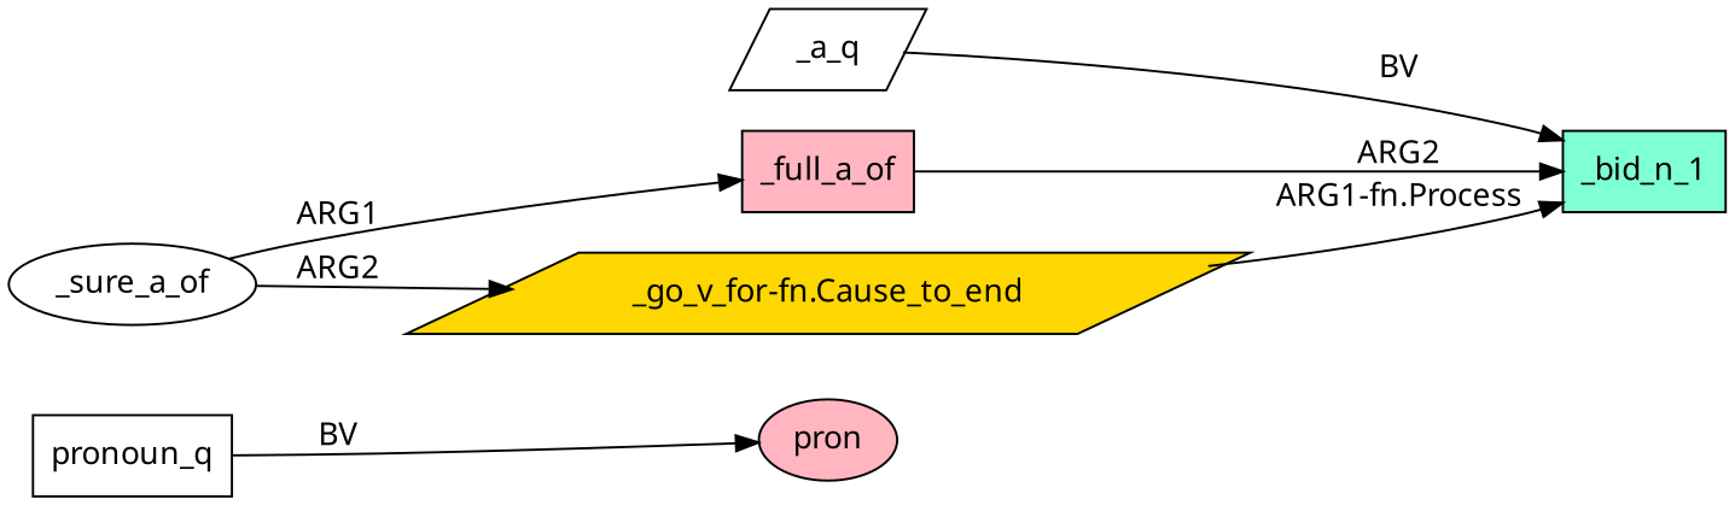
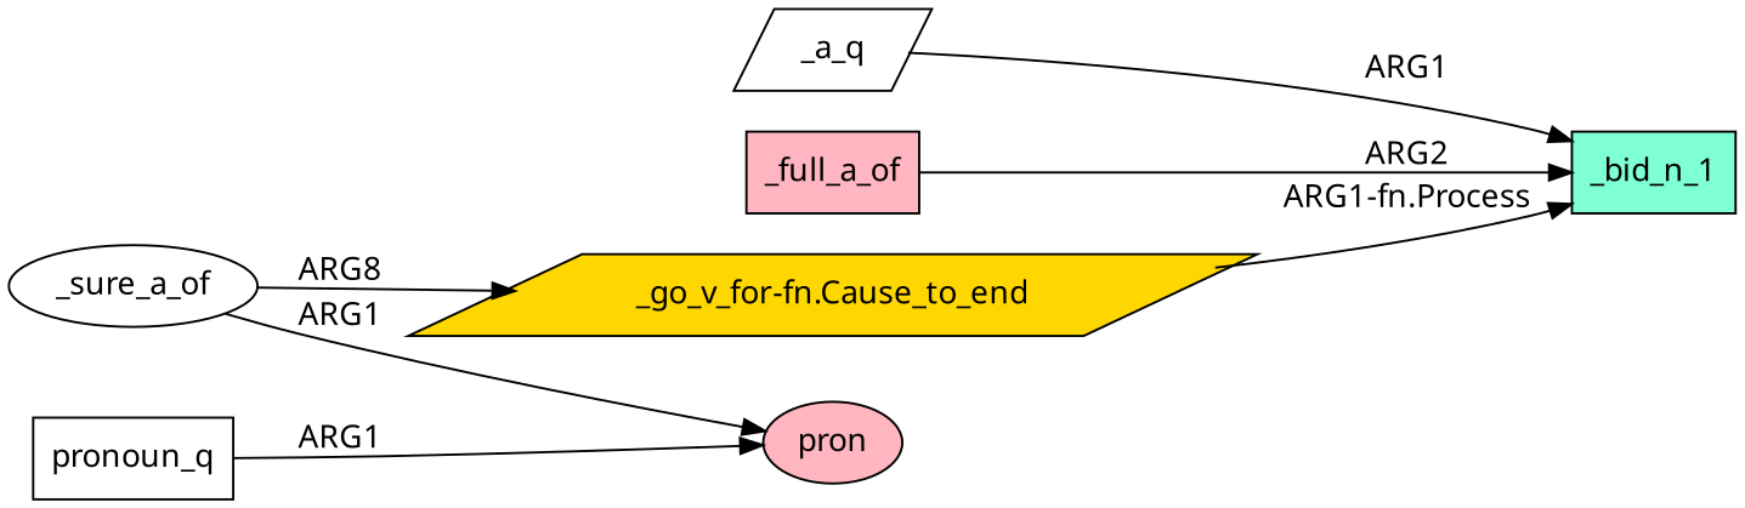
  digraph {
    fontname="Noto Sans"
    rankdir=LR
    node [fillcolor=white fontname="Noto Sans" shape=box style=filled]
    edge [fontname="Noto Sans"]
    _a_q [shape=parallelogram]
    _bid_n_1 [fillcolor=aquamarine]
    "_go_v_for-fn.Cause_to_end" [fillcolor=gold shape=parallelogram]
    pron [fillcolor=lightpink shape=ellipse]
    _full_a_of [fillcolor=lightpink]
    _sure_a_of [shape=ellipse]
    pronoun_q
-   _a_q -> _bid_n_1 [label=BV]
+   _a_q -> _bid_n_1 [label=ARG1]
    "_go_v_for-fn.Cause_to_end" -> _bid_n_1 [label="ARG1-fn.Process"]
    _full_a_of -> _bid_n_1 [label=ARG2]
-   _sure_a_of -> "_go_v_for-fn.Cause_to_end" [label=ARG2]
-   _sure_a_of -> _full_a_of [label=ARG1]
-   pronoun_q -> pron [label=BV]
+   _sure_a_of -> "_go_v_for-fn.Cause_to_end" [label=ARG8]
+   _sure_a_of -> pron [label=ARG1]
+   pronoun_q -> pron [label=ARG1]
  }
